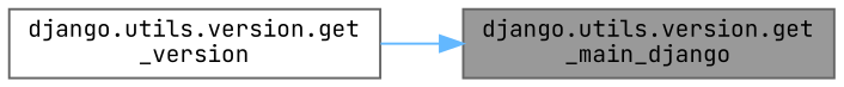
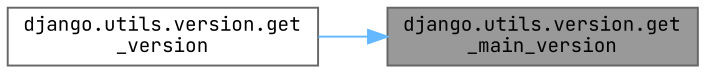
  digraph {
    rankdir=RL
    fontname="JetBrains Mono"
    node [fontname="JetBrains Mono" fontsize=10 shape=box style=filled]
-   n1 [color=gray40 fillcolor=grey60 fontcolor=black height=0.2 label="django.utils.version.get\l_main_django" width=0.4]
+   n1 [color=gray40 fillcolor=grey60 fontcolor=black height=0.2 label="django.utils.version.get\l_main_version" width=0.4]
    n2 [color=grey40 fillcolor=white height=0.2 label="django.utils.version.get\l_version" width=0.4]
    n1 -> n2 [color=steelblue1 dir=back fontname="JetBrains Mono" fontsize=10 labelfontname=Helvetica labelfontsize=10 style=solid]
  }
